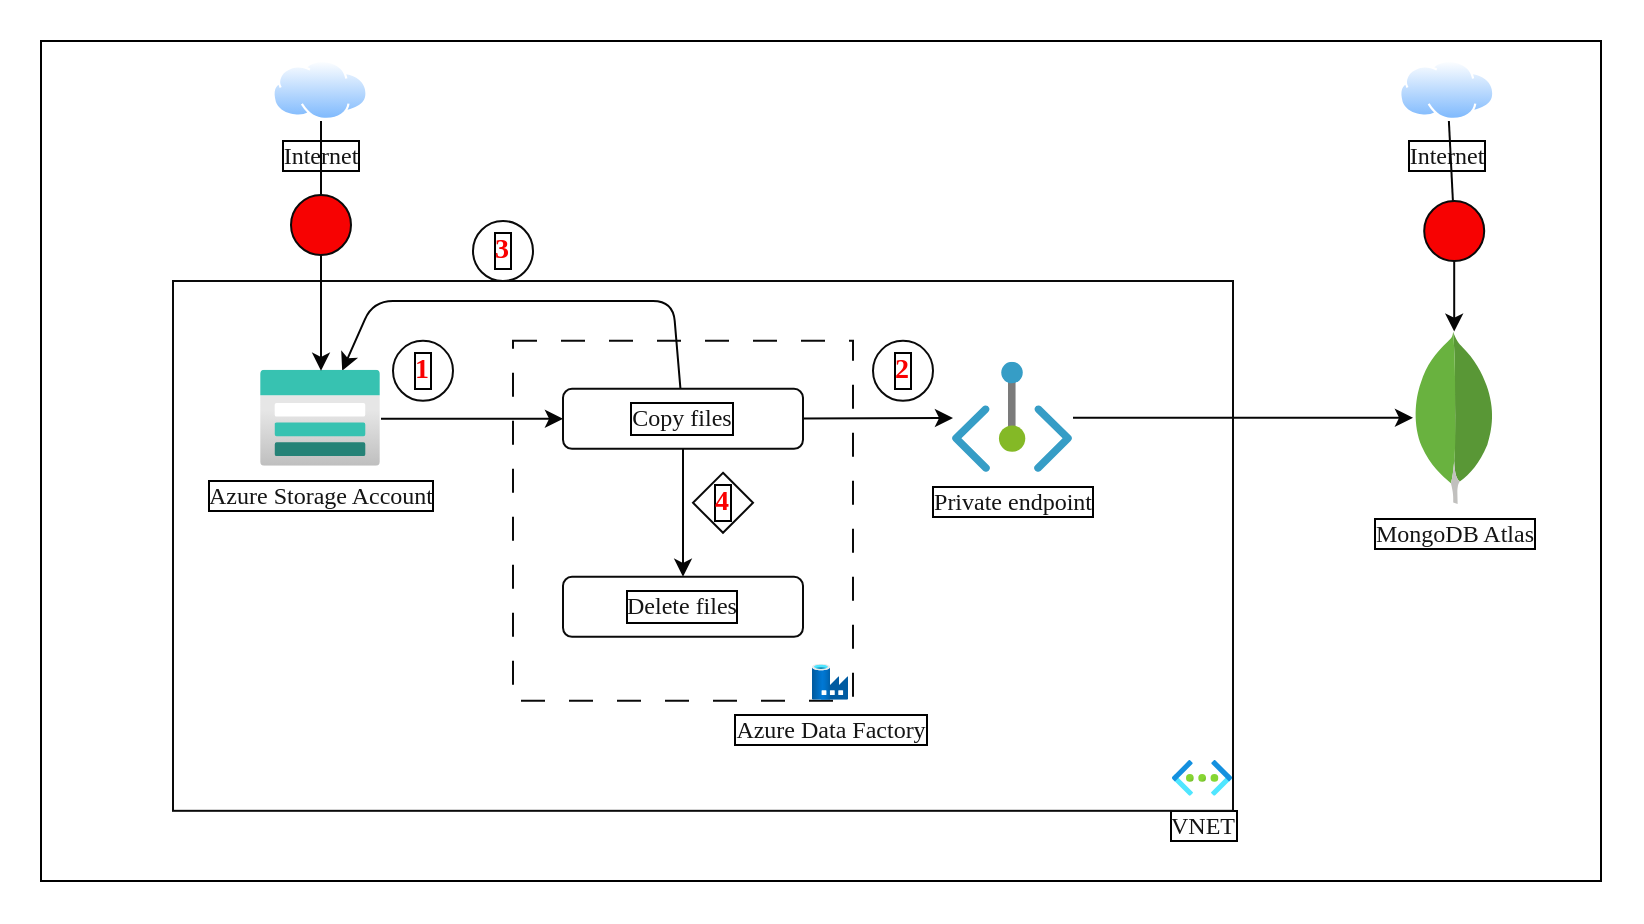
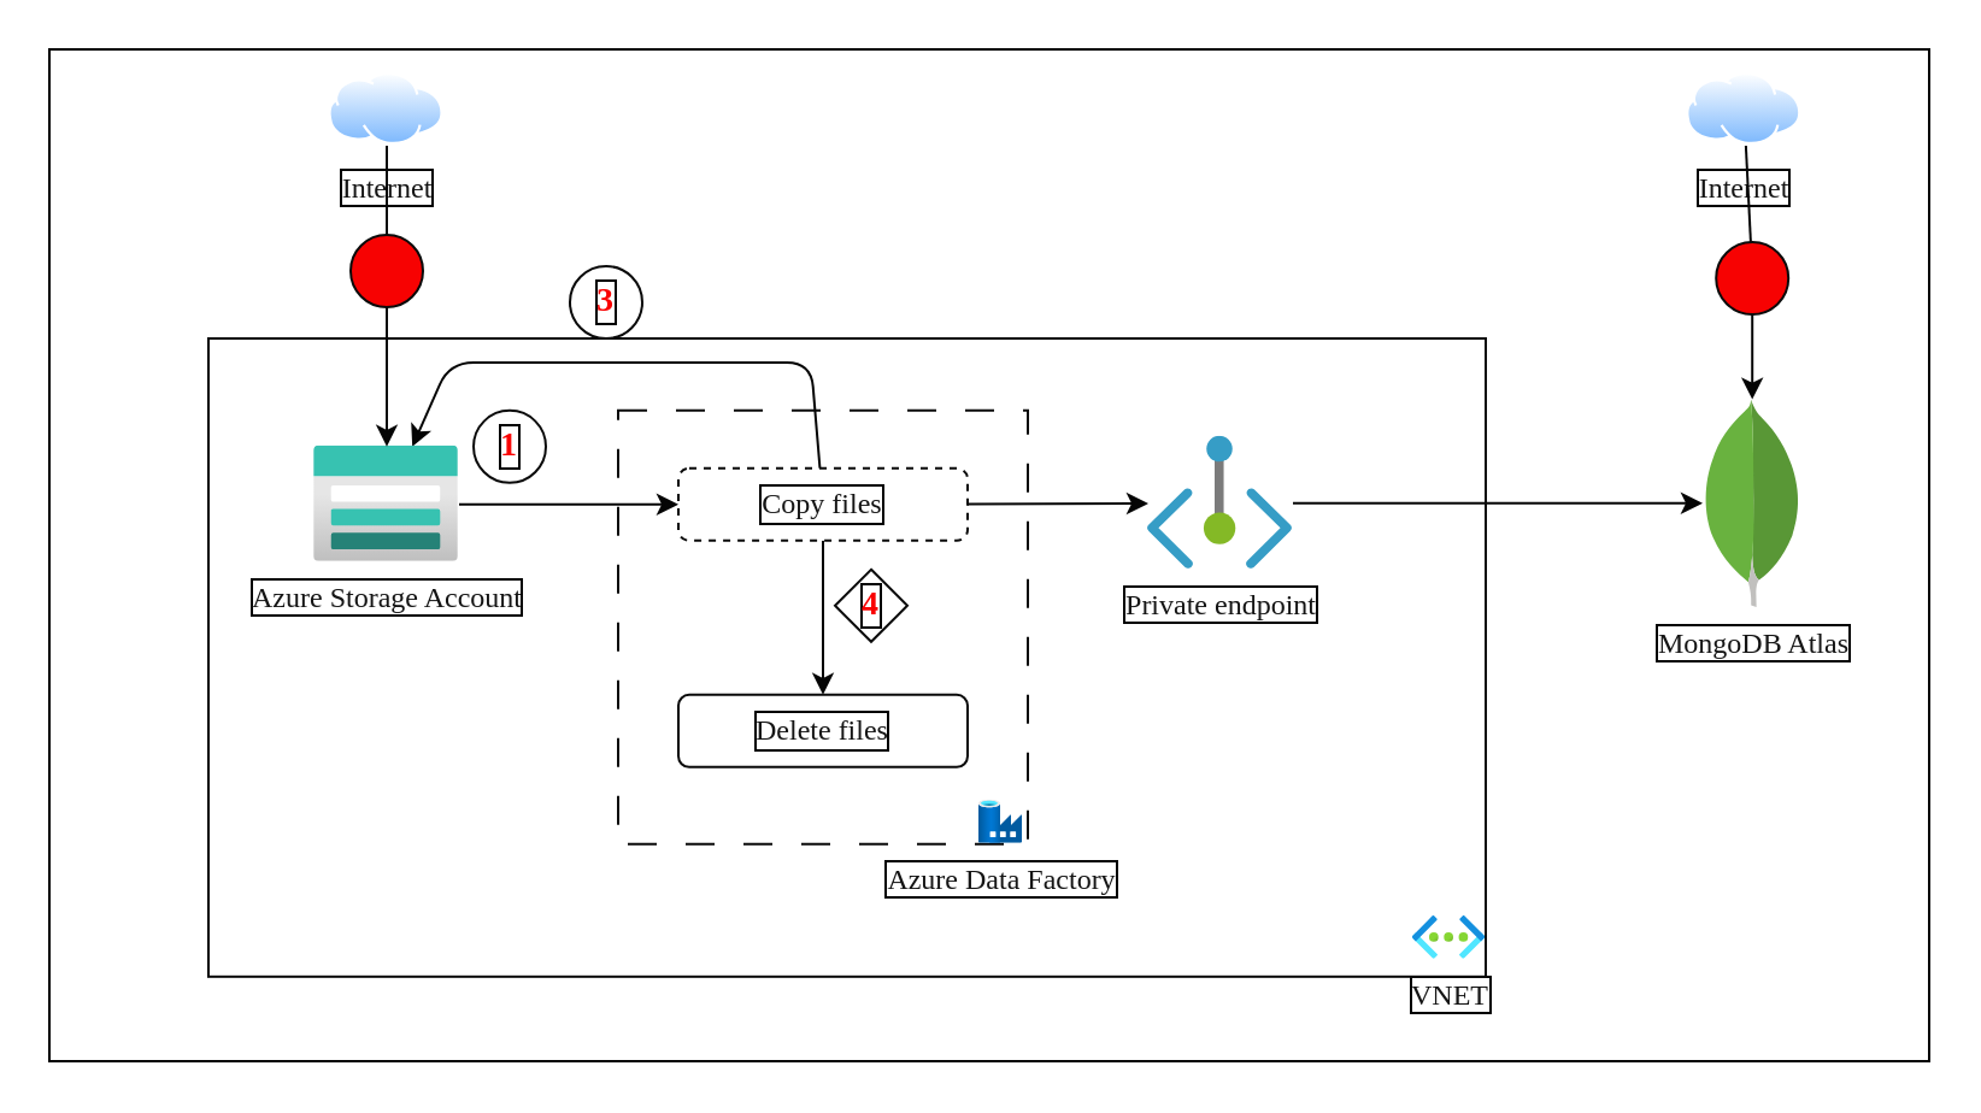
  <mxCell id="0" />
  <mxCell id="1" parent="0" />
  <mxCell id="2" value="" style="rounded=0;whiteSpace=wrap;html=1;labelBackgroundColor=none;labelBorderColor=default;strokeColor=default;fontFamily=Verdana;fontColor=#141414;fillColor=#ffffff;gradientColor=none;" vertex="1" parent="1"><mxGeometry x="20" y="20" width="780" height="420" as="geometry" /></mxCell>
  <mxCell id="3" value="" style="rounded=0;whiteSpace=wrap;html=1;labelBackgroundColor=none;labelBorderColor=default;strokeColor=#0a0a0a;fontFamily=Verdana;fontColor=#141414;fillColor=#ffffff;gradientColor=none;dashed=1;dashPattern=12 12;" vertex="1" parent="1"><mxGeometry x="256" y="169.91" width="170" height="180" as="geometry" /></mxCell>
  <mxCell id="4" style="edgeStyle=none;rounded=1;html=1;entryX=0.5;entryY=0;entryDx=0;entryDy=0;strokeColor=#050505;fontFamily=Verdana;fontColor=#141414;endArrow=classic;endFill=1;" edge="1" parent="1" source="7" target="8"><mxGeometry relative="1" as="geometry" /></mxCell>
  <mxCell id="5" style="edgeStyle=none;rounded=1;html=1;strokeColor=#050505;fontFamily=Verdana;fontColor=#f90101;startArrow=none;startFill=0;endArrow=classic;endFill=1;" edge="1" parent="1" source="7" target="14"><mxGeometry relative="1" as="geometry" /></mxCell>
  <mxCell id="6" style="edgeStyle=none;rounded=1;html=1;strokeColor=#050505;fontFamily=Verdana;fontSize=14;fontColor=#f90101;startArrow=none;startFill=0;endArrow=classic;endFill=1;" edge="1" parent="1" source="7" target="11"><mxGeometry relative="1" as="geometry"><Array as="points"><mxPoint x="336" y="150" /><mxPoint x="306" y="150" /><mxPoint x="266" y="150" /><mxPoint x="186" y="150" /></Array></mxGeometry></mxCell>
- <mxCell id="7" value="Copy files" style="rounded=1;whiteSpace=wrap;html=1;labelBackgroundColor=none;labelBorderColor=default;strokeColor=#0a0a0a;fontFamily=Verdana;fontColor=#141414;fillColor=#ffffff;gradientColor=none;" vertex="1" parent="1"><mxGeometry x="281" y="193.91" width="120" height="30" as="geometry" /></mxCell>
+ <mxCell id="7" value="Copy files" style="rounded=1;whiteSpace=wrap;html=1;labelBackgroundColor=none;labelBorderColor=default;strokeColor=#0a0a0a;fontFamily=Verdana;fontColor=#141414;fillColor=#ffffff;gradientColor=none;dashed=1;" vertex="1" parent="1"><mxGeometry x="281" y="193.91" width="120" height="30" as="geometry" /></mxCell>
  <mxCell id="8" value="Delete files" style="rounded=1;whiteSpace=wrap;html=1;labelBackgroundColor=none;labelBorderColor=default;strokeColor=#0a0a0a;fontFamily=Verdana;fontColor=#141414;fillColor=#ffffff;gradientColor=none;" vertex="1" parent="1"><mxGeometry x="281" y="287.91" width="120" height="30" as="geometry" /></mxCell>
  <mxCell id="9" value="Azure Data Factory" style="aspect=fixed;html=1;points=[];align=center;image;fontSize=12;image=img/lib/azure2/databases/Data_Factory.svg;rounded=0;labelBackgroundColor=none;labelBorderColor=default;strokeColor=#0a0a0a;fontFamily=Verdana;fontColor=#141414;fillColor=#ffffff;gradientColor=none;" vertex="1" parent="1"><mxGeometry x="406" y="331.91" width="18" height="18" as="geometry" /></mxCell>
  <mxCell id="10" style="edgeStyle=none;rounded=1;html=1;entryX=0;entryY=0.5;entryDx=0;entryDy=0;strokeColor=#050505;fontFamily=Verdana;fontColor=#f90101;startArrow=none;startFill=0;endArrow=classic;endFill=1;" edge="1" parent="1" source="11" target="7"><mxGeometry relative="1" as="geometry" /></mxCell>
  <mxCell id="11" value="Azure Storage Account" style="aspect=fixed;html=1;points=[];align=center;image;fontSize=12;image=img/lib/azure2/storage/Storage_Accounts.svg;rounded=0;dashed=1;dashPattern=12 12;labelBackgroundColor=none;labelBorderColor=default;strokeColor=#0a0a0a;fontFamily=Verdana;fontColor=#141414;fillColor=#ffffff;gradientColor=none;" vertex="1" parent="1"><mxGeometry x="130" y="184.91" width="60" height="48" as="geometry" /></mxCell>
  <mxCell id="12" value="VNET" style="aspect=fixed;html=1;points=[];align=center;image;fontSize=12;image=img/lib/azure2/networking/Virtual_Networks.svg;rounded=0;dashed=1;dashPattern=12 12;labelBackgroundColor=none;labelBorderColor=default;strokeColor=#0a0a0a;fontFamily=Verdana;fontColor=#141414;fillColor=#ffffff;gradientColor=none;" vertex="1" parent="1"><mxGeometry x="586" y="380" width="30" height="17.91" as="geometry" /></mxCell>
  <mxCell id="13" style="edgeStyle=none;rounded=1;html=1;strokeColor=#050505;fontFamily=Verdana;fontColor=#f90101;startArrow=none;startFill=0;endArrow=classic;endFill=1;" edge="1" parent="1" source="14" target="15"><mxGeometry relative="1" as="geometry" /></mxCell>
  <mxCell id="14" value="Private endpoint" style="aspect=fixed;html=1;points=[];align=center;image;fontSize=12;image=img/lib/azure2/networking/Private_Endpoint.svg;rounded=0;dashed=1;dashPattern=12 12;labelBackgroundColor=none;labelBorderColor=default;strokeColor=#0a0a0a;fontFamily=Verdana;fontColor=#141414;fillColor=#ffffff;gradientColor=none;" vertex="1" parent="1"><mxGeometry x="476" y="180.91" width="60" height="55" as="geometry" /></mxCell>
  <mxCell id="15" value="MongoDB Atlas" style="dashed=0;outlineConnect=0;html=1;align=center;labelPosition=center;verticalLabelPosition=bottom;verticalAlign=top;shape=mxgraph.weblogos.mongodb;rounded=0;dashPattern=12 12;labelBackgroundColor=none;labelBorderColor=default;strokeColor=#0a0a0a;fontFamily=Verdana;fontColor=#141414;fillColor=#ffffff;gradientColor=none;" vertex="1" parent="1"><mxGeometry x="706" y="165.31" width="41.2" height="86.2" as="geometry" /></mxCell>
  <mxCell id="16" style="edgeStyle=none;rounded=1;html=1;strokeColor=#050505;fontFamily=Verdana;fontColor=#141414;startArrow=none;startFill=0;endArrow=classic;endFill=1;" edge="1" parent="1" source="19" target="15"><mxGeometry relative="1" as="geometry" /></mxCell>
  <mxCell id="17" value="Internet" style="aspect=fixed;perimeter=ellipsePerimeter;html=1;align=center;shadow=0;dashed=0;spacingTop=3;image;image=img/lib/active_directory/internet_cloud.svg;rounded=0;dashPattern=12 12;labelBackgroundColor=none;labelBorderColor=default;strokeColor=#0a0a0a;fontFamily=Verdana;fontColor=#141414;fillColor=#ffffff;gradientColor=none;" vertex="1" parent="1"><mxGeometry x="699.58" y="30" width="47.62" height="30" as="geometry" /></mxCell>
  <mxCell id="18" value="" style="edgeStyle=none;rounded=1;html=1;strokeColor=#050505;fontFamily=Verdana;fontColor=#141414;startArrow=none;startFill=0;endArrow=none;endFill=1;" edge="1" parent="1" source="17" target="19"><mxGeometry relative="1" as="geometry"><mxPoint x="726.6" y="71.5" as="sourcePoint" /><mxPoint x="726.6" y="140" as="targetPoint" /></mxGeometry></mxCell>
  <mxCell id="19" value="" style="ellipse;whiteSpace=wrap;html=1;aspect=fixed;rounded=0;labelBackgroundColor=none;labelBorderColor=default;strokeColor=#0a0a0a;fontFamily=Verdana;fontColor=#f90101;fillColor=#f70202;gradientColor=none;" vertex="1" parent="1"><mxGeometry x="711.6" y="100" width="30" height="30" as="geometry" /></mxCell>
  <mxCell id="20" value="" style="rounded=0;whiteSpace=wrap;html=1;labelBackgroundColor=none;labelBorderColor=default;strokeColor=#0a0a0a;fontFamily=Verdana;fontColor=#f90101;fillColor=none;gradientColor=none;" vertex="1" parent="1"><mxGeometry x="86" y="140" width="530" height="264.91" as="geometry" /></mxCell>
  <mxCell id="21" value="1" style="ellipse;whiteSpace=wrap;html=1;aspect=fixed;rounded=0;labelBackgroundColor=none;labelBorderColor=default;strokeColor=#0a0a0a;fontFamily=Verdana;fontColor=#f90101;fillColor=none;gradientColor=none;fontSize=14;fontStyle=1" vertex="1" parent="1"><mxGeometry x="196" y="169.91" width="30" height="30" as="geometry" /></mxCell>
- <mxCell id="22" value="2" style="ellipse;whiteSpace=wrap;html=1;aspect=fixed;rounded=0;labelBackgroundColor=none;labelBorderColor=default;strokeColor=#0a0a0a;fontFamily=Verdana;fontColor=#f90101;fillColor=none;gradientColor=none;fontSize=14;fontStyle=1" vertex="1" parent="1"><mxGeometry x="436" y="169.91" width="30" height="30" as="geometry" /></mxCell>
  <mxCell id="23" value="4" style="rhombus;whiteSpace=wrap;html=1;aspect=fixed;labelBackgroundColor=none;labelBorderColor=default;strokeColor=#0a0a0a;fontFamily=Verdana;fontColor=#f90101;fillColor=none;gradientColor=none;fontSize=14;fontStyle=1;" vertex="1" parent="1"><mxGeometry x="346" y="235.91" width="30" height="30" as="geometry" /></mxCell>
  <mxCell id="24" style="edgeStyle=none;rounded=1;html=1;strokeColor=#050505;fontFamily=Verdana;fontSize=14;fontColor=#f90101;startArrow=none;startFill=0;endArrow=classic;endFill=1;" edge="1" parent="1" source="27" target="11"><mxGeometry relative="1" as="geometry" /></mxCell>
  <mxCell id="25" value="Internet" style="aspect=fixed;perimeter=ellipsePerimeter;html=1;align=center;shadow=0;dashed=0;spacingTop=3;image;image=img/lib/active_directory/internet_cloud.svg;rounded=0;dashPattern=12 12;labelBackgroundColor=none;labelBorderColor=default;strokeColor=#0a0a0a;fontFamily=Verdana;fontColor=#141414;fillColor=#ffffff;gradientColor=none;" vertex="1" parent="1"><mxGeometry x="136.19" y="30" width="47.62" height="30" as="geometry" /></mxCell>
  <mxCell id="26" value="" style="edgeStyle=none;rounded=1;html=1;strokeColor=#050505;fontFamily=Verdana;fontSize=14;fontColor=#f90101;startArrow=none;startFill=0;endArrow=none;endFill=1;" edge="1" parent="1" source="25" target="27"><mxGeometry relative="1" as="geometry"><mxPoint x="160" y="60" as="sourcePoint" /><mxPoint x="160" y="184.91" as="targetPoint" /></mxGeometry></mxCell>
  <mxCell id="27" value="" style="ellipse;whiteSpace=wrap;html=1;aspect=fixed;rounded=0;labelBackgroundColor=none;labelBorderColor=default;strokeColor=#0a0a0a;fontFamily=Verdana;fontColor=#f90101;fillColor=#f70202;gradientColor=none;" vertex="1" parent="1"><mxGeometry x="145" y="97" width="30" height="30" as="geometry" /></mxCell>
  <mxCell id="28" value="3" style="ellipse;whiteSpace=wrap;html=1;aspect=fixed;rounded=0;labelBackgroundColor=none;labelBorderColor=default;strokeColor=#0a0a0a;fontFamily=Verdana;fontColor=#f90101;fillColor=none;gradientColor=none;fontSize=14;fontStyle=1" vertex="1" parent="1"><mxGeometry x="236" y="110" width="30" height="30" as="geometry" /></mxCell>
